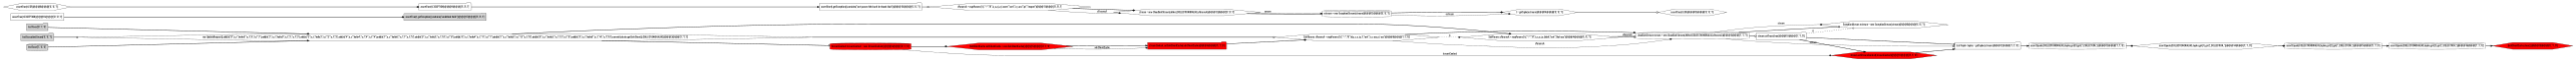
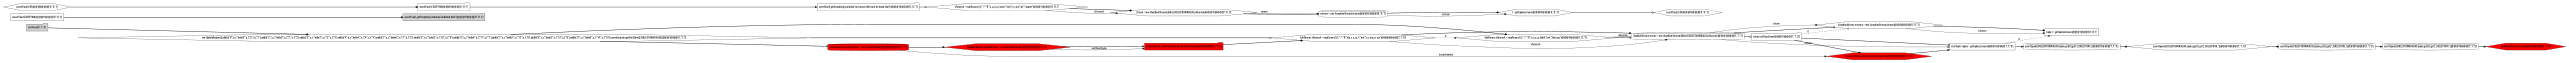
  digraph {
    fontname=Oswald
    rankdir=LR
    node [fillcolor=white fontname=Oswald shape=hexagon style=filled]
    edge [arrowhead=diamond fontname=Oswald style=bold]
    n1 [label="new UpdateRequest().add(id,\"0\",\"a_s\",\"hello0\",\"a_i\",\"0\",\"a_f\",\"1\").add(id,\"2\",\"a_s\",\"hello0\",\"a_i\",\"2\",\"a_f\",\"2\").add(id,\"3\",\"a_s\",\"hello3\",\"a_i\",\"3\",\"a_f\",\"3\").add(id,\"4\",\"a_s\",\"hello4\",\"a_i\",\"4\",\"a_f\",\"4\").add(id,\"1\",\"a_s\",\"hello0\",\"a_i\",\"1\",\"a_f\",\"5\").add(id,\"5\",\"a_s\",\"hello3\",\"a_i\",\"10\",\"a_f\",\"6\").add(id,\"6\",\"a_s\",\"hello4\",\"a_i\",\"11\",\"a_f\",\"7\").add(id,\"7\",\"a_s\",\"hello3\",\"a_i\",\"12\",\"a_f\",\"8\").add(id,\"8\",\"a_s\",\"hello3\",\"a_i\",\"13\",\"a_f\",\"9\").add(id,\"9\",\"a_s\",\"hello0\",\"a_i\",\"14\",\"a_f\",\"10\").commit(cluster.getSolrClient(),COLLECTIONORALIAS)@@@3@@@['1', '1', '1']"]
    n2 [fillcolor=red label="StreamContext streamContext = new StreamContext()@@@4@@@['0', '1', '0']" shape=cylinder]
    n3 [label="SolrParams sParamsA = mapParams(\"q\",\"*:*\",\"fl\",\"id,a_s, a_i,a_f\",\"sort\",\"a_s asc,a_f asc\")@@@8@@@['1', '1', '0']"]
    n4 [label="SolrParams sParamsA = mapParams(\"q\",\"*:*\",\"fl\",\"a_s,a_i,a_f,blah\",\"sort\",\"blah asc\")@@@4@@@['0', '0', '1']"]
    n5 [fillcolor=red label="stream.setStreamContext(streamContext)@@@11@@@['0', '1', '0']"]
    n6 [fillcolor=red label="SolrClientCache solrClientCache = new SolrClientCache()@@@5@@@['0', '1', '0']"]
    n7 [label="CloudSolrStream stream = new CloudSolrStream(zkHost,COLLECTIONORALIAS,sParamsA)@@@5@@@['1', '1', '1']" shape=cylinder]
    n8 [label="assertTrue(t.EXCEPTION)@@@16@@@['0', '0', '1']" shape=folder]
    n9 [fillcolor=lightgray label="assertTrue(t.getException().contains(\"undefined field:\"))@@@17@@@['0', '0', '1']" shape=folder]
    n10 [fillcolor=red label="{solrClientCache.close()}@@@18@@@['0', '1', '0']"]
    n11 [label="List<Tuple> tuples = getTuples(stream)@@@12@@@['1', '1', '0']" shape=folder]
    n12 [fillcolor=red label="streamContext.setSolrClientCache(solrClientCache)@@@6@@@['0', '1', '0']" shape=folder]
    n13 [label="stream.setTrace(true)@@@10@@@['1', '1', '0']" shape=folder]
    n14 [label="ExceptionStream estream = new ExceptionStream(stream)@@@6@@@['0', '0', '1']"]
+   n15 [label="Tuple t = getTuple(estream)@@@7@@@['0', '0', '1']" shape=folder]
    n16 [label="assertEquals(COLLECTIONORALIAS,tuples.get(0).get(\"_COLLECTION_\"))@@@13@@@['1', '1', '0']" shape=cylinder]
    n17 [label="assertTrue(t.EOF)@@@8@@@['0', '0', '1']"]
    n18 [label="assertTrue(t.EXCEPTION)@@@9@@@['0', '0', '1']" shape=folder]
    n19 [label="assertTrue(t.getException().contains(\"sort param field can't be found: blah\"))@@@10@@@['0', '0', '1']" shape=folder]
    n20 [fillcolor=lightgray label="testTrace['0', '1', '0']" shape=folder]
    n21 [label="assertEquals(COLLECTIONORALIAS,tuples.get(1).get(\"_COLLECTION_\"))@@@14@@@['1', '1', '0']"]
    n22 [label="assertEquals(COLLECTIONORALIAS,tuples.get(2).get(\"_COLLECTION_\"))@@@15@@@['1', '1', '0']" shape=cylinder]
    n23 [label="assertTrue(t.EOF)@@@15@@@['0', '0', '1']"]
    n24 [label="assertEquals(COLLECTIONORALIAS,tuples.get(3).get(\"_COLLECTION_\"))@@@16@@@['1', '1', '0']" shape=cylinder]
-   n25 [fillcolor=lightgray label="testExceptionStream['0', '0', '1']" shape=folder]
    n26 [label="stream = new CloudSolrStream(zkHost,COLLECTIONORALIAS,sParamsA)@@@12@@@['0', '0', '1']"]
    n27 [label="estream = new ExceptionStream(stream)@@@13@@@['0', '0', '1']" shape=cylinder]
    n28 [label="t = getTuple(estream)@@@14@@@['0', '0', '1']"]
    n29 [label="sParamsA = mapParams(\"q\",\"*:*\",\"fl\",\"a_s,a_i,a_f,score\",\"sort\",\"a_s asc\",\"qt\",\"/export\")@@@11@@@['0', '0', '1']"]
-   n30 [fillcolor=lightgray label="testTrace['1', '0', '0']" shape=cylinder]
    n1 -> n2 [arrowhead=odot]
    n1 -> n3 [arrowhead=odot]
    n1 -> n4
    n2 -> n5 [label=streamContext style=solid]
    n2 -> n6
    n3 -> n4 [label=0 style=dashed]
    n3 -> n7
    n3 -> n7 [label=sParamsA style=solid]
    n4 -> n7 [arrowhead=odot label=sParamsA style=solid]
    n4 -> n7 [arrowhead=odot]
    n5 -> n11 [arrowhead=normal]
    n6 -> n12 [arrowhead=normal]
    n6 -> n12 [label=solrClientCache style=solid]
    n7 -> n11 [arrowhead=normal label=stream style=solid]
    n7 -> n13 [arrowhead=odot]
    n7 -> n14 [arrowhead=odot]
    n7 -> n14 [label=stream style=solid]
    n8 -> n9
+   n11 -> n15 [arrowhead=normal label=0 style=dashed]
    n11 -> n16 [arrowhead=normal]
    n12 -> n3
    n13 -> n5 [arrowhead=normal]
    n13 -> n11 [arrowhead=odot]
    n13 -> n14 [arrowhead=odot label=0 style=dashed]
+   n14 -> n15
+   n14 -> n15 [label=estream style=solid]
    n16 -> n21
    n17 -> n18
    n18 -> n19 [arrowhead=normal]
    n19 -> n29 [arrowhead=odot]
    n20 -> n1
    n21 -> n22
    n22 -> n24 [arrowhead=normal]
    n24 -> n10 [arrowhead=normal]
-   n25 -> n1 [arrowhead=odot]
    n26 -> n27 [arrowhead=normal label=stream style=solid]
    n26 -> n27 [arrowhead=odot]
    n27 -> n28
    n27 -> n28 [label=estream style=solid]
    n28 -> n23 [arrowhead=odot]
    n29 -> n26
    n29 -> n26 [label=sParamsA style=solid]
-   n30 -> n1 [arrowhead=normal]
  }
